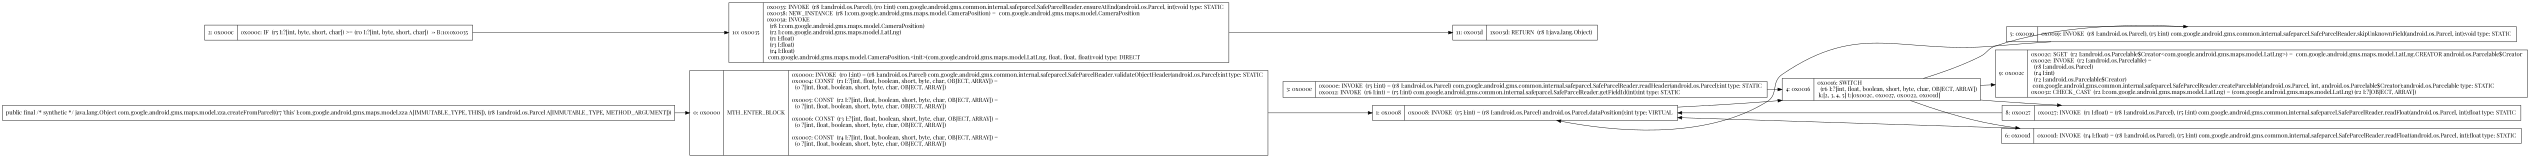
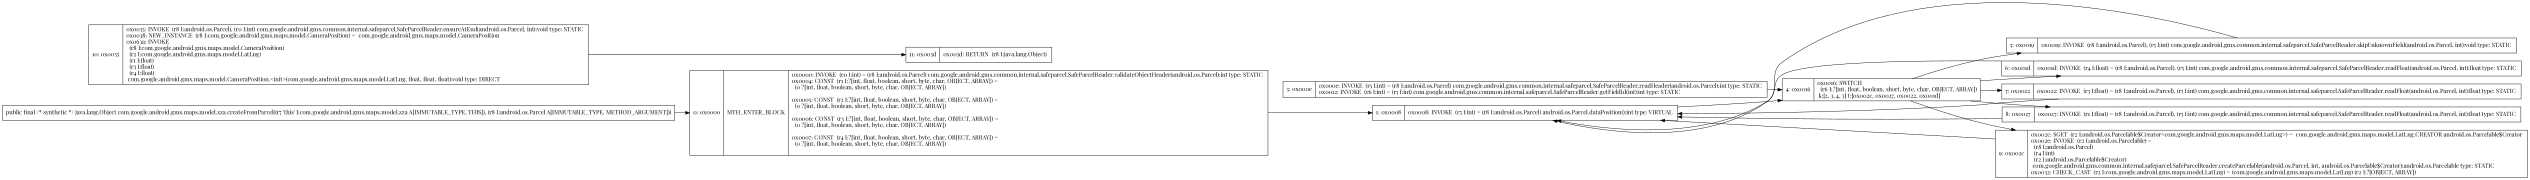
  digraph {
    fontname="Playfair Display"
    rankdir=LR
    node [fontname="Playfair Display" shape=record]
    edge [fontname="Playfair Display"]
    n1 [label="{0\:\ 0x0000|MTH_ENTER_BLOCK\l|0x0000: INVOKE  (r0 I:int) = (r8 I:android.os.Parcel) com.google.android.gms.common.internal.safeparcel.SafeParcelReader.validateObjectHeader(android.os.Parcel):int type: STATIC \l0x0004: CONST  (r1 I:?[int, float, boolean, short, byte, char, OBJECT, ARRAY]) = \l  (0 ?[int, float, boolean, short, byte, char, OBJECT, ARRAY])\l \l0x0005: CONST  (r2 I:?[int, float, boolean, short, byte, char, OBJECT, ARRAY]) = \l  (0 ?[int, float, boolean, short, byte, char, OBJECT, ARRAY])\l \l0x0006: CONST  (r3 I:?[int, float, boolean, short, byte, char, OBJECT, ARRAY]) = \l  (0 ?[int, float, boolean, short, byte, char, OBJECT, ARRAY])\l \l0x0007: CONST  (r4 I:?[int, float, boolean, short, byte, char, OBJECT, ARRAY]) = \l  (0 ?[int, float, boolean, short, byte, char, OBJECT, ARRAY])\l \l}"]
    n2 [label="{1\:\ 0x0008|0x0008: INVOKE  (r5 I:int) = (r8 I:android.os.Parcel) android.os.Parcel.dataPosition():int type: VIRTUAL \l}"]
    n3 [label="{4\:\ 0x0016|0x0016: SWITCH  \l  (r6 I:?[int, float, boolean, short, byte, char, OBJECT, ARRAY])\l k:[2, 3, 4, 5] t:[0x002c, 0x0027, 0x0022, 0x001d] \l}"]
-   n4 [label="{2\:\ 0x000c|0x000c: IF  (r5 I:?[int, byte, short, char]) \>= (r0 I:?[int, byte, short, char])  \-\> B:10:0x0035 \l}"]
-   n5 [label="{10\:\ 0x0035|0x0035: INVOKE  (r8 I:android.os.Parcel), (r0 I:int) com.google.android.gms.common.internal.safeparcel.SafeParcelReader.ensureAtEnd(android.os.Parcel, int):void type: STATIC \l0x0038: NEW_INSTANCE  (r8 I:com.google.android.gms.maps.model.CameraPosition) =  com.google.android.gms.maps.model.CameraPosition \l0x003a: INVOKE  \l  (r8 I:com.google.android.gms.maps.model.CameraPosition)\l  (r2 I:com.google.android.gms.maps.model.LatLng)\l  (r1 I:float)\l  (r3 I:float)\l  (r4 I:float)\l com.google.android.gms.maps.model.CameraPosition.\<init\>(com.google.android.gms.maps.model.LatLng, float, float, float):void type: DIRECT \l}"]
+   n5 [label="{10\:\ 0x0035|0x0035: INVOKE  (r8 I:android.os.Parcel), (r0 I:int) com.google.android.gms.common.internal.safeparcel.SafeParcelReader.ensureAtEnd(android.os.Parcel, int):void type: STATIC \l0x0038: NEW_INSTANCE  (r8 I:com.google.android.gms.maps.model.CameraPosition) =  com.google.android.gms.maps.model.CameraPosition \l0x063a: INVOKE  \l  (r8 I:com.google.android.gms.maps.model.CameraPosition)\l  (r2 I:com.google.android.gms.maps.model.LatLng)\l  (r1 I:float)\l  (r3 I:float)\l  (r4 I:float)\l com.google.android.gms.maps.model.CameraPosition.\<init\>(com.google.android.gms.maps.model.LatLng, float, float, float):void type: DIRECT \l}"]
    n6 [label="{3\:\ 0x000e|0x000e: INVOKE  (r5 I:int) = (r8 I:android.os.Parcel) com.google.android.gms.common.internal.safeparcel.SafeParcelReader.readHeader(android.os.Parcel):int type: STATIC \l0x0012: INVOKE  (r6 I:int) = (r5 I:int) com.google.android.gms.common.internal.safeparcel.SafeParcelReader.getFieldId(int):int type: STATIC \l}"]
-   n7 [label="{11\:\ 0x003d|1x003d: RETURN  (r8 I:java.lang.Object) \l}"]
+   n7 [label="{11\:\ 0x003d|0x003d: RETURN  (r8 I:java.lang.Object) \l}"]
    n8 [label="{5\:\ 0x0019|0x0019: INVOKE  (r8 I:android.os.Parcel), (r5 I:int) com.google.android.gms.common.internal.safeparcel.SafeParcelReader.skipUnknownField(android.os.Parcel, int):void type: STATIC \l}"]
    n9 [label="{6\:\ 0x001d|0x001d: INVOKE  (r4 I:float) = (r8 I:android.os.Parcel), (r5 I:int) com.google.android.gms.common.internal.safeparcel.SafeParcelReader.readFloat(android.os.Parcel, int):float type: STATIC \l}"]
+   n10 [label="{7\:\ 0x0022|0x0022: INVOKE  (r3 I:float) = (r8 I:android.os.Parcel), (r5 I:int) com.google.android.gms.common.internal.safeparcel.SafeParcelReader.readFloat(android.os.Parcel, int):float type: STATIC \l}"]
    n11 [label="{8\:\ 0x0027|0x0027: INVOKE  (r1 I:float) = (r8 I:android.os.Parcel), (r5 I:int) com.google.android.gms.common.internal.safeparcel.SafeParcelReader.readFloat(android.os.Parcel, int):float type: STATIC \l}"]
    n12 [label="{9\:\ 0x002c|0x002c: SGET  (r2 I:android.os.Parcelable$Creator\<com.google.android.gms.maps.model.LatLng\>) =  com.google.android.gms.maps.model.LatLng.CREATOR android.os.Parcelable$Creator \l0x002e: INVOKE  (r2 I:android.os.Parcelable) = \l  (r8 I:android.os.Parcel)\l  (r4 I:int)\l  (r2 I:android.os.Parcelable$Creator)\l com.google.android.gms.common.internal.safeparcel.SafeParcelReader.createParcelable(android.os.Parcel, int, android.os.Parcelable$Creator):android.os.Parcelable type: STATIC \l0x0032: CHECK_CAST  (r2 I:com.google.android.gms.maps.model.LatLng) = (com.google.android.gms.maps.model.LatLng) (r2 I:?[OBJECT, ARRAY]) \l}"]
    n13 [label="{public final \/* synthetic *\/ java.lang.Object com.google.android.gms.maps.model.zza.createFromParcel((r7 'this' I:com.google.android.gms.maps.model.zza A[IMMUTABLE_TYPE, THIS]), (r8 I:android.os.Parcel A[IMMUTABLE_TYPE, METHOD_ARGUMENT])) }"]
    n1 -> n2
    n2 -> n3
    n3 -> n8
    n3 -> n9
+   n3 -> n10
    n3 -> n11
    n3 -> n12
-   n4 -> n5
    n5 -> n7
    n6 -> n3
    n8 -> n2
    n9 -> n2
+   n10 -> n2
    n11 -> n2
+   n12 -> n2
    n13 -> n1
  }
